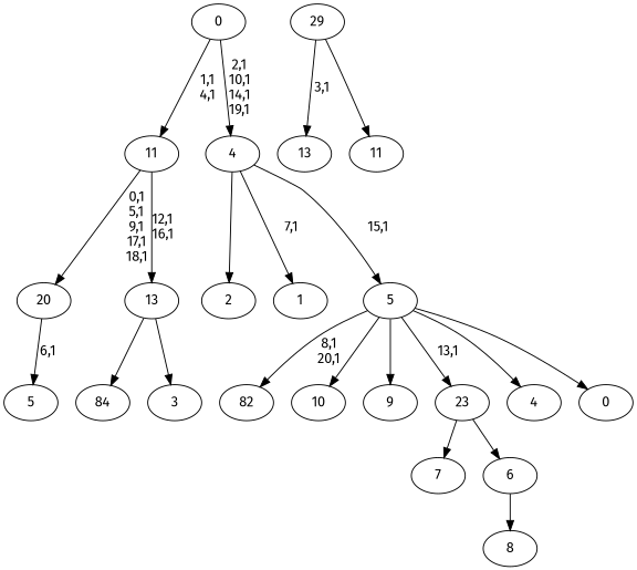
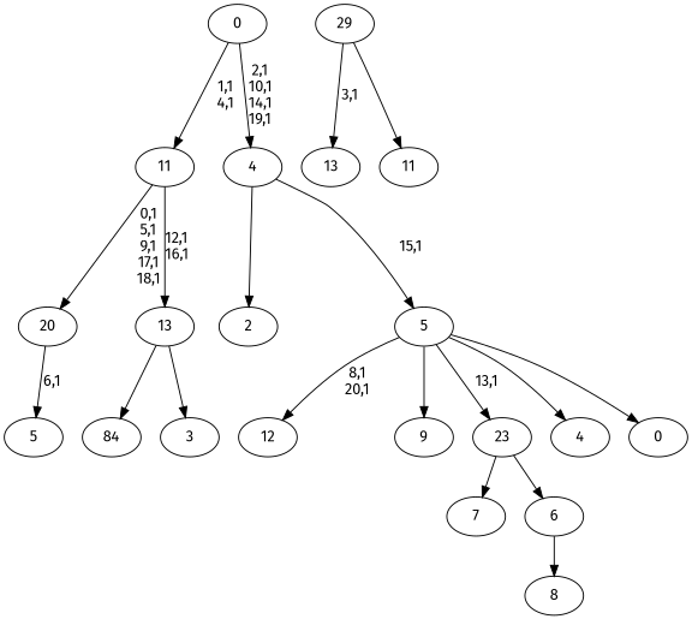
  digraph {
    fontname="Fira Sans"
    node [fontname="Fira Sans"]
    edge [fontname="Fira Sans"]
    n1 [label=84]
    n2 [label=13]
-   n3 [label=82]
+   n3 [label=12]
    n4 [label=11]
    29
-   n6 [label=10]
    n7 [label=9]
    n8 [label=8]
    n9 [label=7]
    n10 [label=6]
    23
    n12 [label=5]
    20
    n14 [label=4]
    n15 [label=3]
    13
    11
    n18 [label=2]
-   n19 [label=1]
    n20 [label=0]
    5
    4
    0
    29 -> n2 [label="3,1"]
    29 -> n4
    n10 -> n8
    23 -> n9
    23 -> n10
    20 -> n12 [label="6,1"]
    13 -> n1
    13 -> n15
    11 -> 20 [label="0,1\n5,1\n9,1\n17,1\n18,1"]
    11 -> 13 [label="12,1\n16,1"]
    5 -> n3 [label="8,1\n20,1"]
-   5 -> n6
    5 -> n7
    5 -> 23 [label="13,1"]
    5 -> n14
    5 -> n20
    4 -> n18
-   4 -> n19 [label="7,1"]
    4 -> 5 [label="15,1"]
    0 -> 11 [label="1,1\n4,1"]
    0 -> 4 [label="2,1\n10,1\n14,1\n19,1"]
  }
